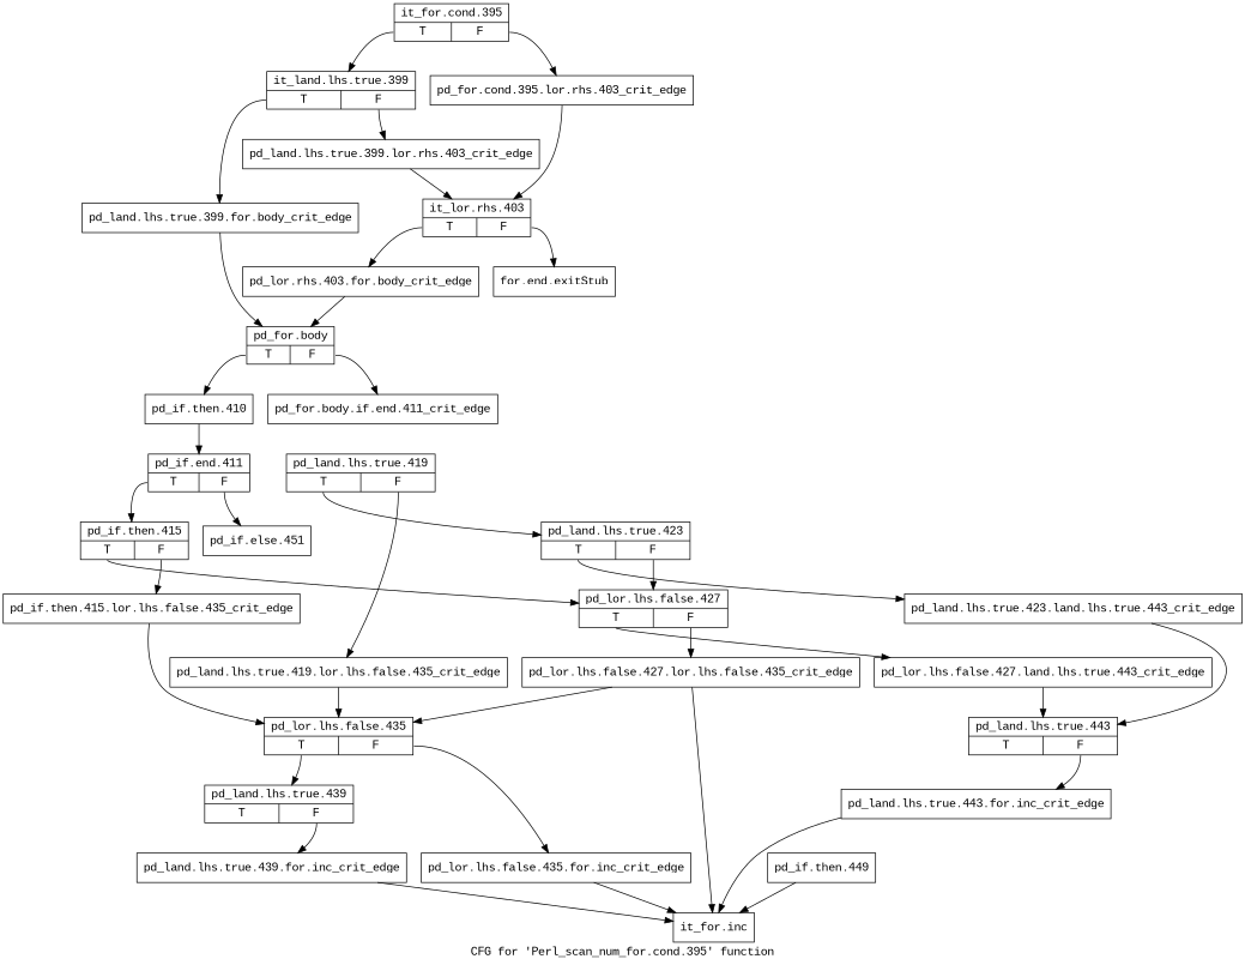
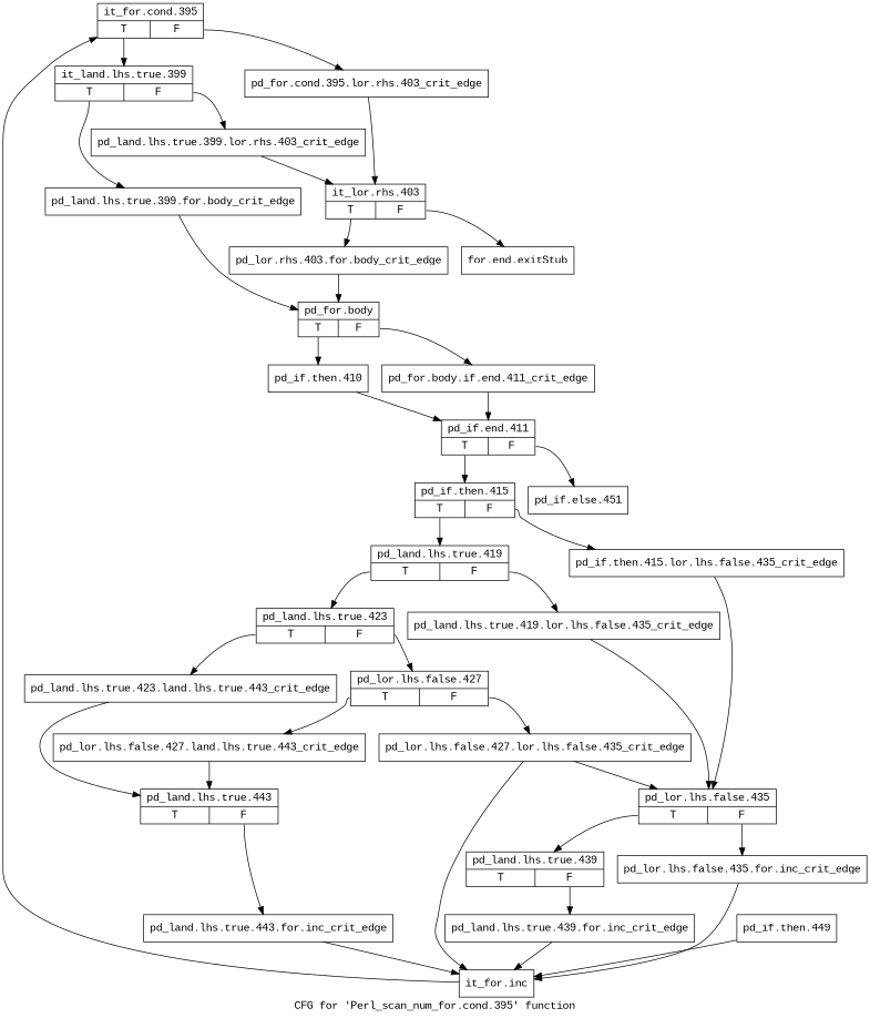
  digraph {
    fontname="Liberation Mono"
    label="CFG for 'Perl_scan_num_for.cond.395' function"
    node [fontname="Liberation Mono" shape=record]
    edge [fontname="Liberation Mono"]
    n1 [label="{it_for.cond.395|{<s0>T|<s1>F}}"]
    n2 [label="{it_land.lhs.true.399|{<s0>T|<s1>F}}"]
    n3 [label="{pd_for.cond.395.lor.rhs.403_crit_edge}"]
    n4 [label="{pd_land.lhs.true.399.for.body_crit_edge}"]
    n5 [label="{pd_land.lhs.true.399.lor.rhs.403_crit_edge}"]
    n6 [label="{it_lor.rhs.403|{<s0>T|<s1>F}}"]
    n7 [label="{for.end.exitStub}"]
    n8 [label="{pd_for.body|{<s0>T|<s1>F}}"]
    n9 [label="{pd_lor.rhs.403.for.body_crit_edge}"]
    n10 [label="{pd_if.then.410}"]
    n11 [label="{pd_for.body.if.end.411_crit_edge}"]
    n12 [label="{pd_if.end.411|{<s0>T|<s1>F}}"]
    n13 [label="{pd_if.then.415|{<s0>T|<s1>F}}"]
    n14 [label="{pd_if.else.451}"]
    n15 [label="{pd_land.lhs.true.419|{<s0>T|<s1>F}}"]
    n16 [label="{pd_if.then.415.lor.lhs.false.435_crit_edge}"]
    n17 [label="{pd_land.lhs.true.423|{<s0>T|<s1>F}}"]
    n18 [label="{pd_land.lhs.true.419.lor.lhs.false.435_crit_edge}"]
    n19 [label="{pd_lor.lhs.false.435|{<s0>T|<s1>F}}"]
    n20 [label="{it_for.inc}"]
    n21 [label="{pd_land.lhs.true.423.land.lhs.true.443_crit_edge}"]
    n22 [label="{pd_lor.lhs.false.427|{<s0>T|<s1>F}}"]
    n23 [label="{pd_land.lhs.true.439|{<s0>T|<s1>F}}"]
    n24 [label="{pd_lor.lhs.false.435.for.inc_crit_edge}"]
    n25 [label="{pd_land.lhs.true.439.for.inc_crit_edge}"]
    n26 [label="{pd_land.lhs.true.443|{<s0>T|<s1>F}}"]
    n27 [label="{pd_lor.lhs.false.427.land.lhs.true.443_crit_edge}"]
    n28 [label="{pd_lor.lhs.false.427.lor.lhs.false.435_crit_edge}"]
    n29 [label="{pd_land.lhs.true.443.for.inc_crit_edge}"]
    n30 [label="{pd_if.then.449}"]
    n1 -> n2 [tailport=s0]
    n1 -> n3 [tailport=s1]
    n2 -> n4 [tailport=s0]
    n2 -> n5 [tailport=s1]
    n3 -> n6
    n4 -> n8
    n5 -> n6
    n6 -> n7 [tailport=s1]
    n6 -> n9 [tailport=s0]
    n8 -> n10 [tailport=s0]
    n8 -> n11 [tailport=s1]
    n9 -> n8
    n10 -> n12
+   n11 -> n12
    n12 -> n13 [tailport=s0]
    n12 -> n14 [tailport=s1]
-   n13 -> n22 [tailport=s0]
+   n13 -> n15 [tailport=s0]
    n13 -> n16 [tailport=s1]
    n15 -> n17 [tailport=s0]
    n15 -> n18 [tailport=s1]
    n16 -> n19
    n17 -> n21 [tailport=s0]
    n17 -> n22 [tailport=s1]
    n18 -> n19
    n19 -> n23 [tailport=s0]
    n19 -> n24 [tailport=s1]
+   n20 -> n1
    n21 -> n26
    n22 -> n27 [tailport=s0]
    n22 -> n28 [tailport=s1]
    n23 -> n25 [tailport=s1]
    n24 -> n20
    n25 -> n20
    n26 -> n29 [tailport=s1]
    n27 -> n26
    n28 -> n19
    n28 -> n20
    n29 -> n20
    n30 -> n20
  }
